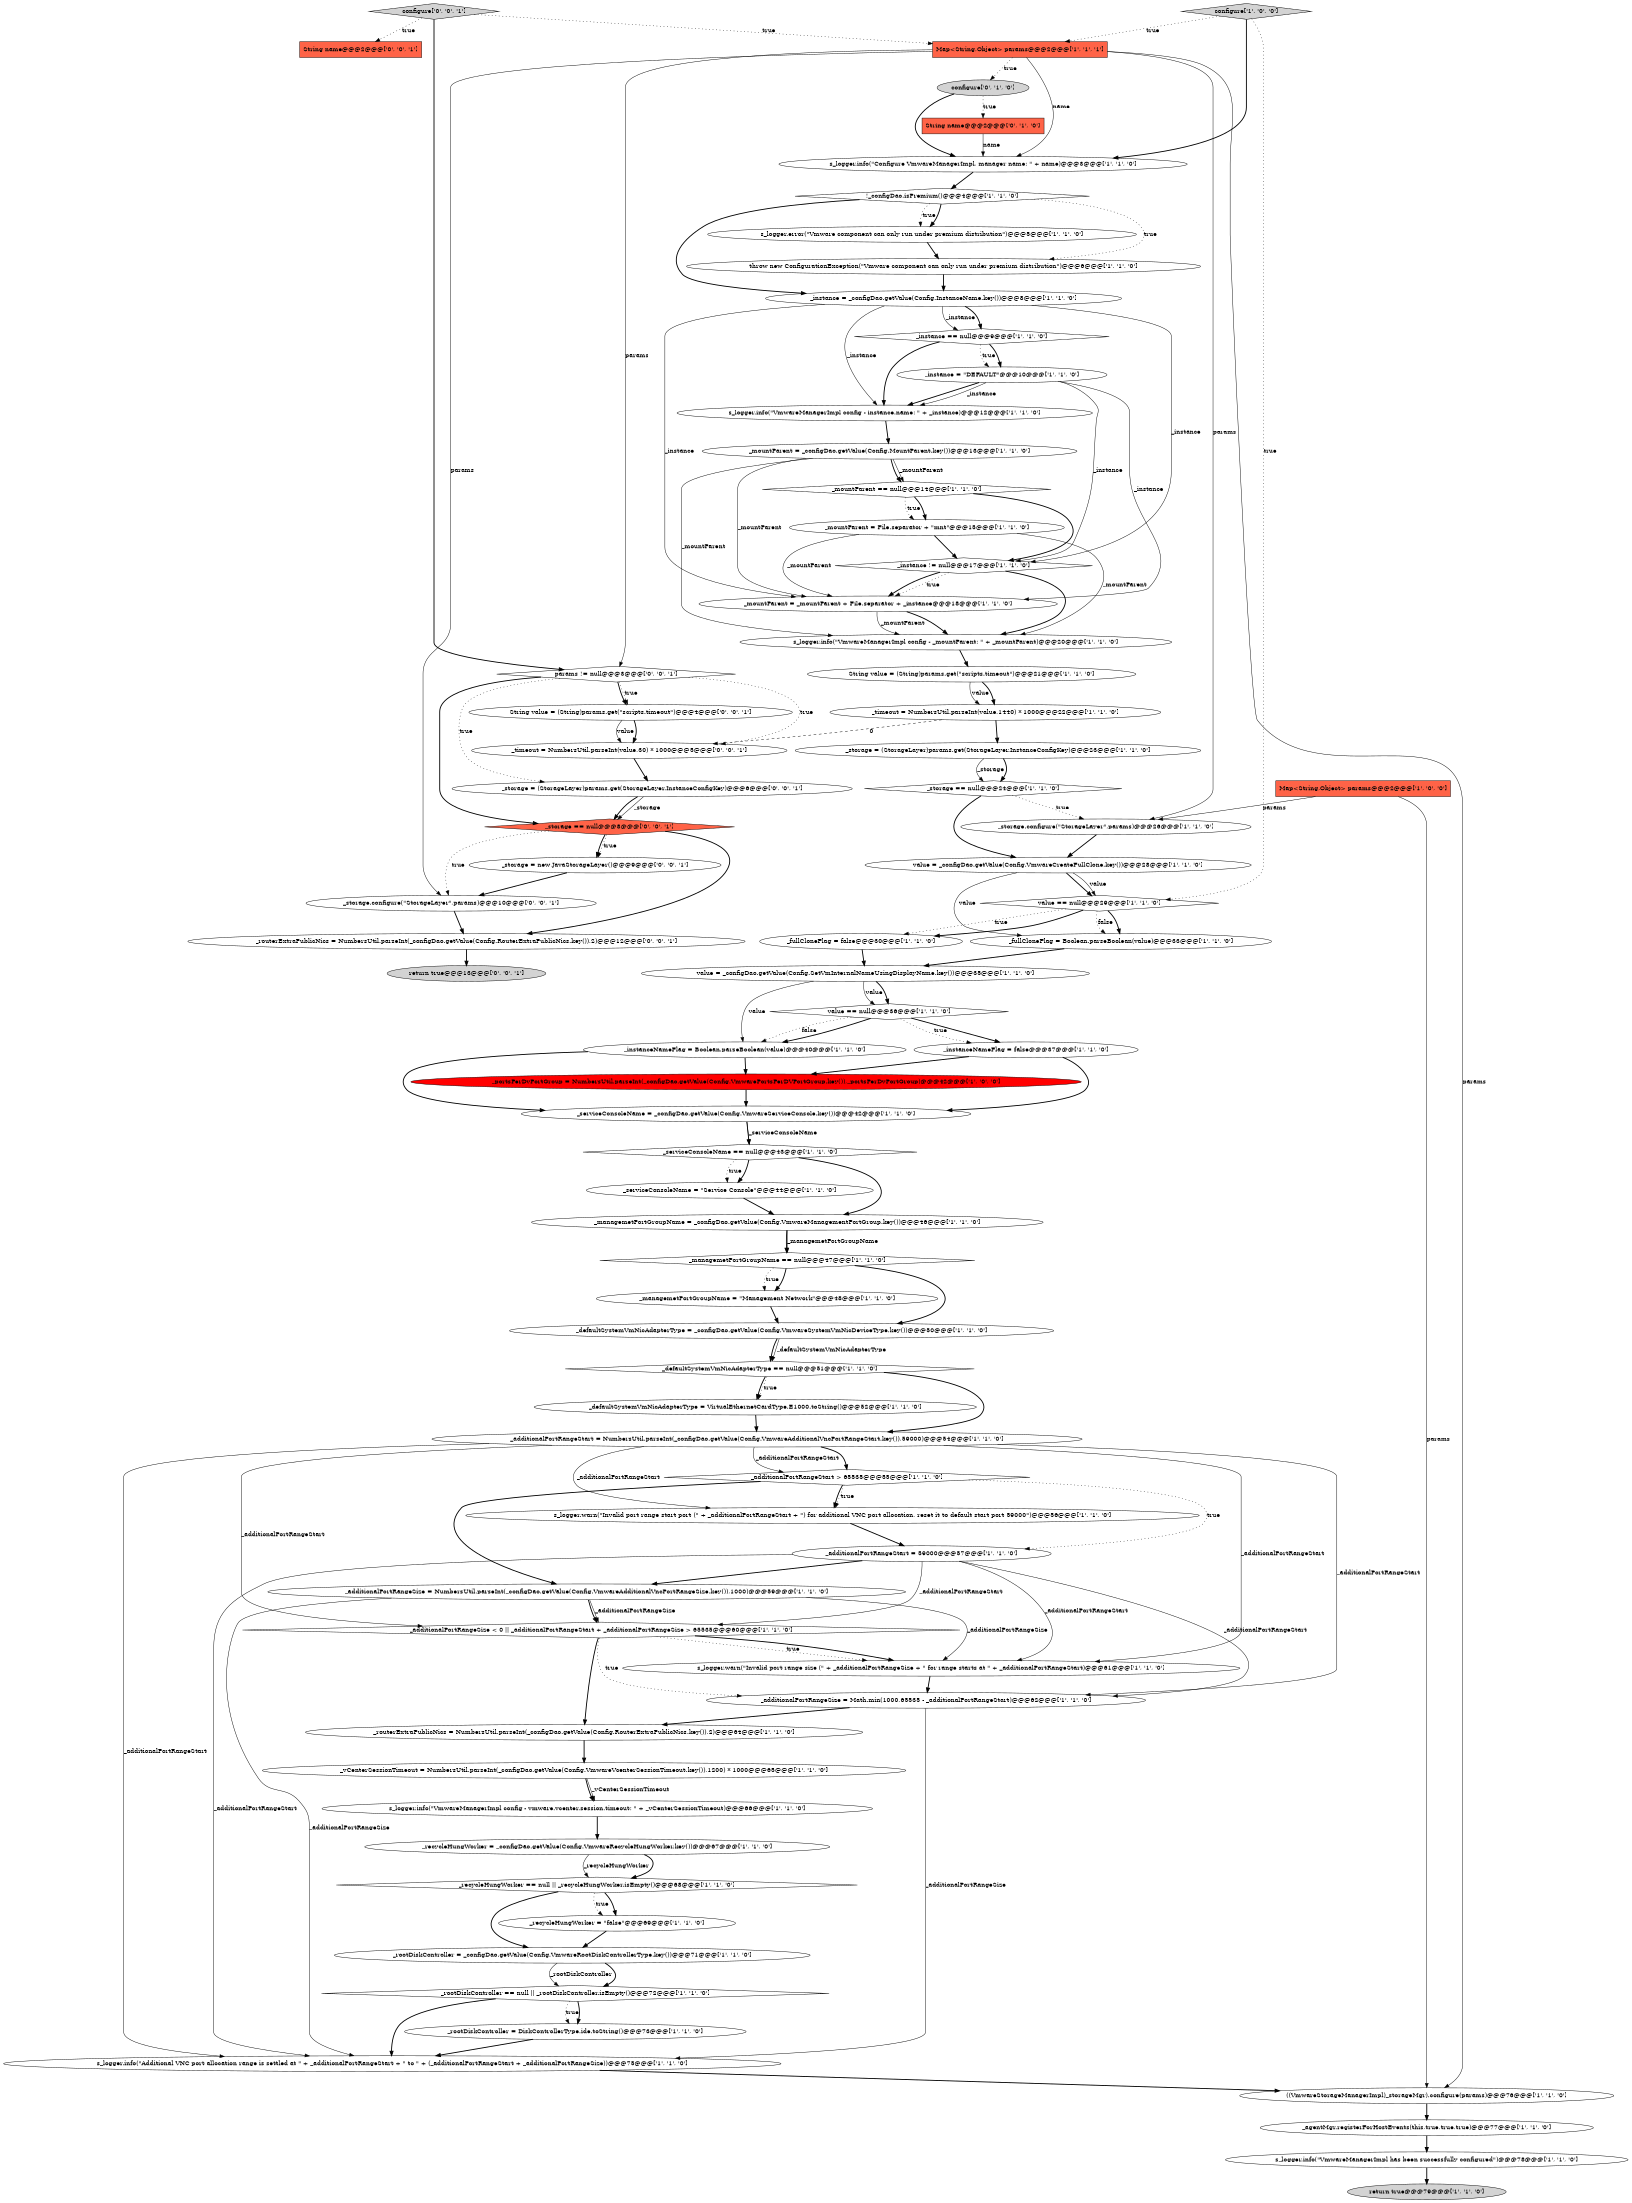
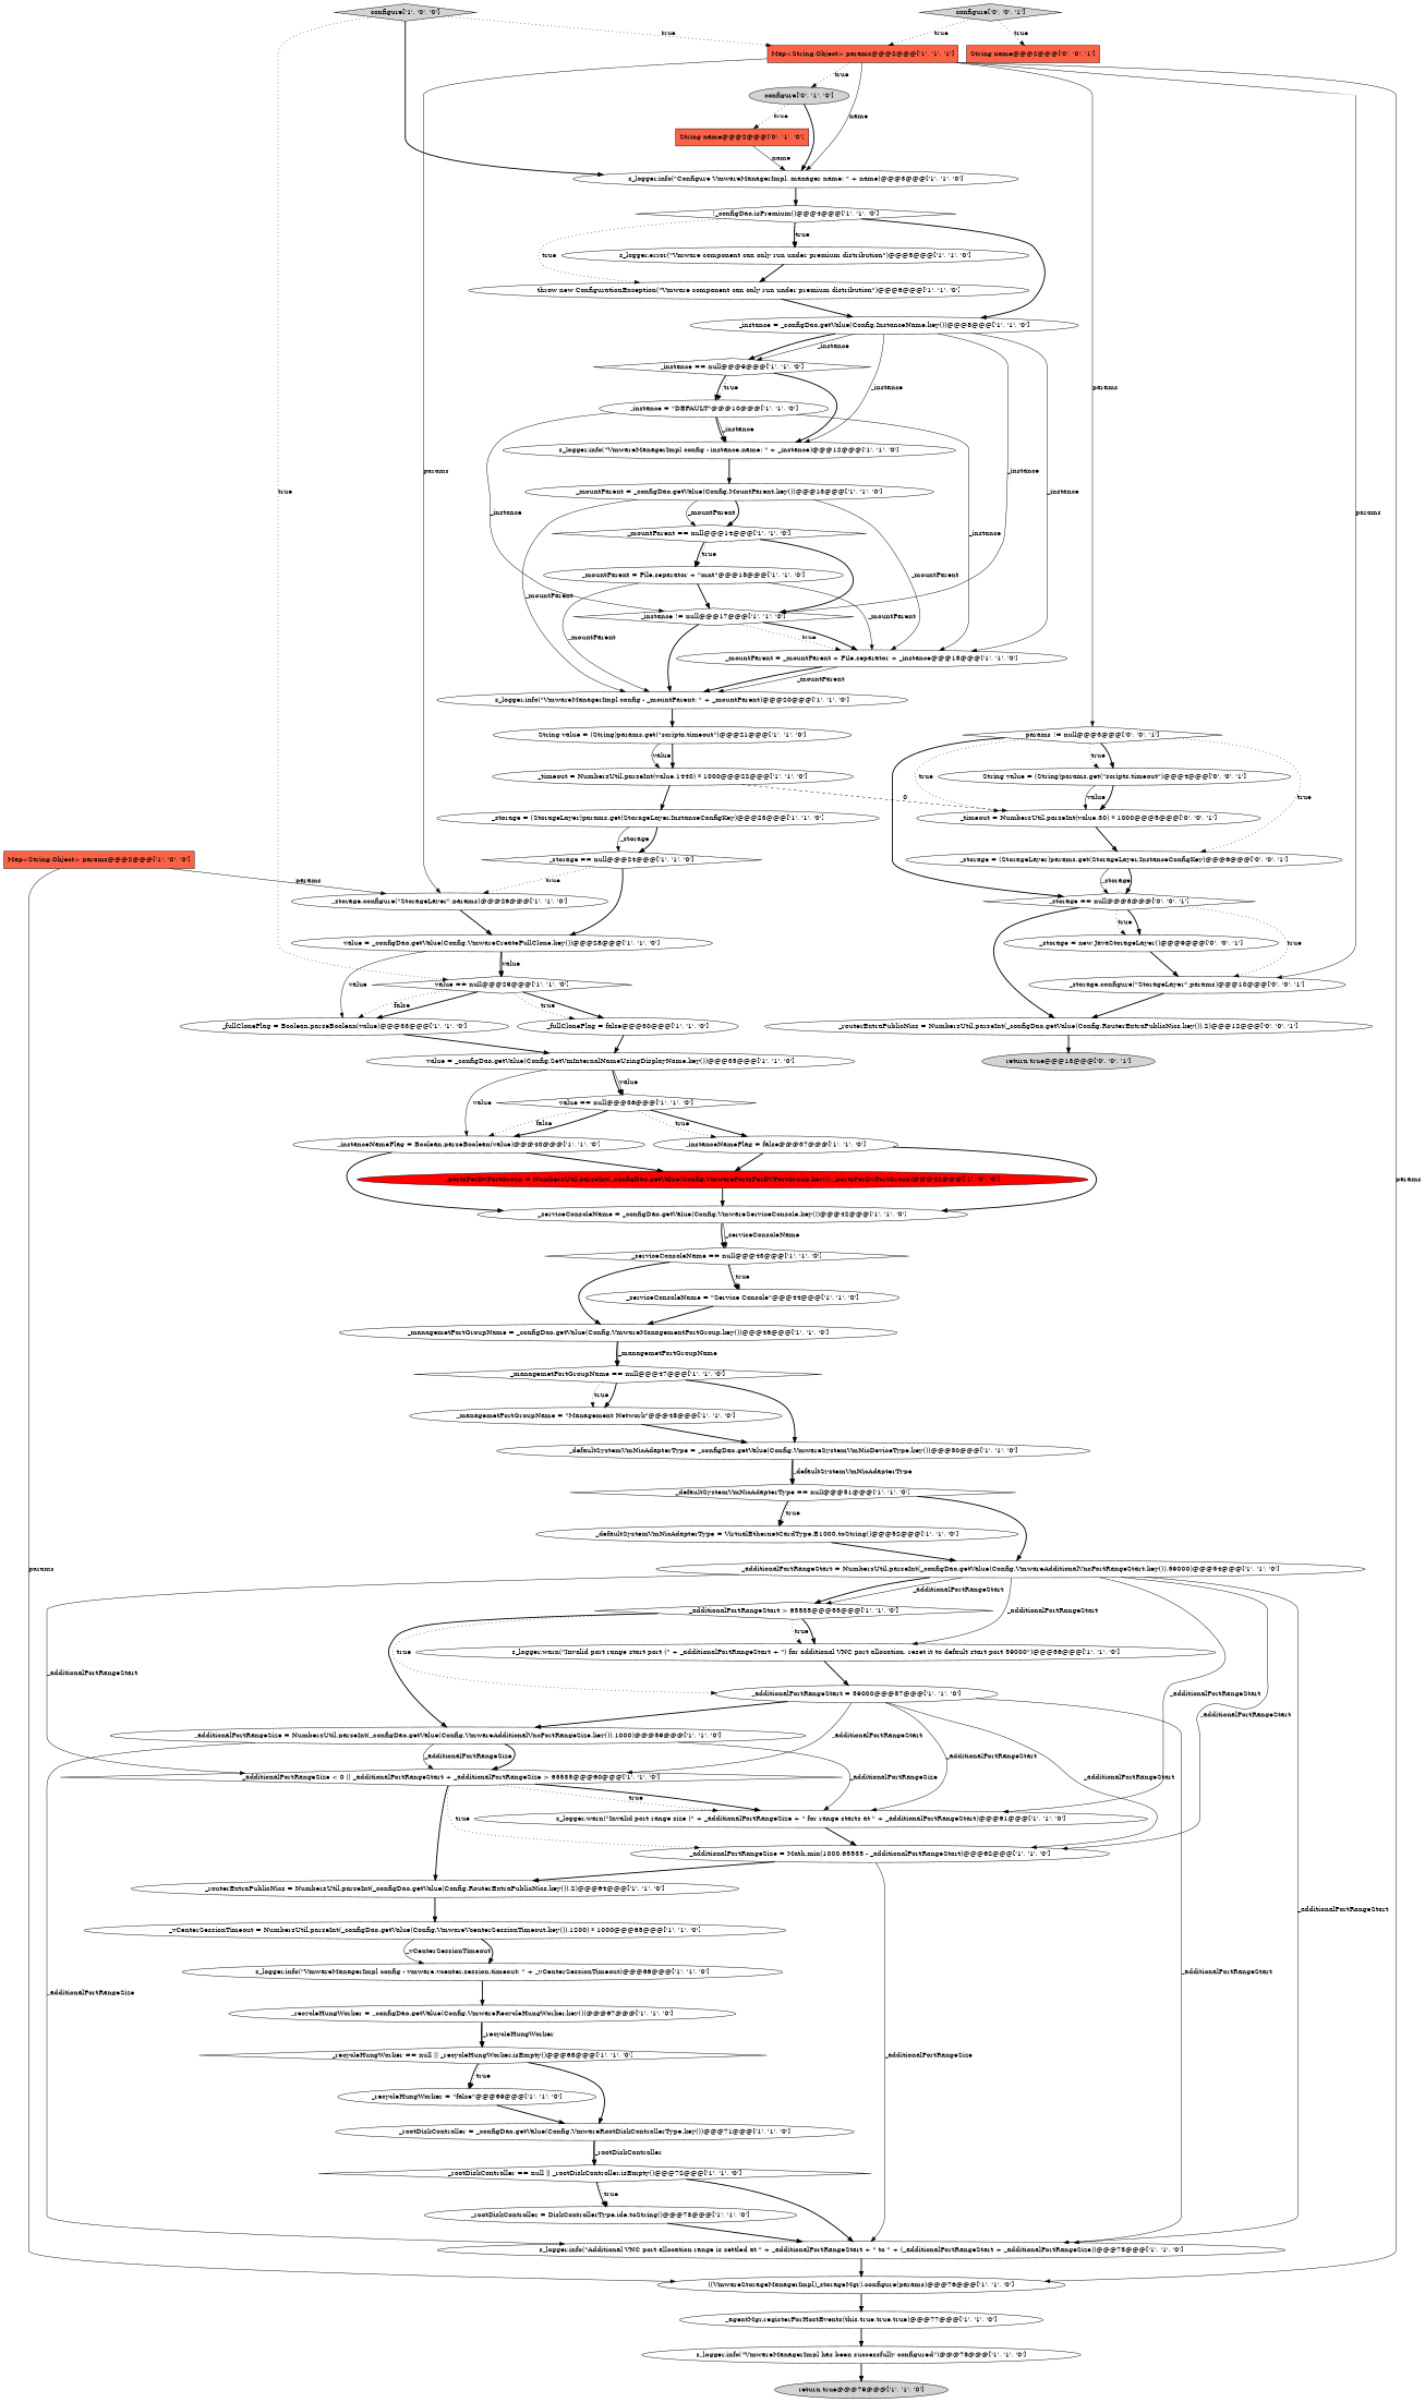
  digraph {
    node [fillcolor=white shape=ellipse style=filled]
    edge [style=bold]
    n1 [label="s_logger.info(\"VmwareManagerImpl config - instance.name: \" + _instance)@@@12@@@['1', '1', '0']"]
    n2 [label="_mountParent = _configDao.getValue(Config.MountParent.key())@@@13@@@['1', '1', '0']"]
    n3 [label="s_logger.info(\"VmwareManagerImpl config - _mountParent: \" + _mountParent)@@@20@@@['1', '1', '0']"]
    n4 [label="_mountParent == null@@@14@@@['1', '1', '0']" shape=diamond]
    n5 [label="_mountParent = _mountParent + File.separator + _instance@@@18@@@['1', '1', '0']"]
    n6 [label="String value = (String)params.get(\"scripts.timeout\")@@@21@@@['1', '1', '0']"]
    n7 [label="_instance != null@@@17@@@['1', '1', '0']" shape=diamond]
    n8 [label="_mountParent = File.separator + \"mnt\"@@@15@@@['1', '1', '0']"]
-   n9 [fillcolor=tomato label="_storage == null@@@8@@@['0', '0', '1']" shape=diamond]
+   n9 [label="_storage == null@@@8@@@['0', '0', '1']" shape=diamond]
    n10 [label="_storage.configure(\"StorageLayer\",params)@@@10@@@['0', '0', '1']"]
    n11 [label="_routerExtraPublicNics = NumbersUtil.parseInt(_configDao.getValue(Config.RouterExtraPublicNics.key()),2)@@@12@@@['0', '0', '1']"]
    n12 [label="_storage = new JavaStorageLayer()@@@9@@@['0', '0', '1']"]
    n13 [fillcolor=lightgray label="return true@@@13@@@['0', '0', '1']"]
    n14 [fillcolor=lightgray label="configure['0', '1', '0']"]
    n15 [fillcolor=tomato label="String name@@@2@@@['0', '1', '0']" shape=box]
    n16 [label="s_logger.info(\"Configure VmwareManagerImpl, manager name: \" + name)@@@3@@@['1', '1', '0']"]
    n17 [label="!_configDao.isPremium()@@@4@@@['1', '1', '0']" shape=diamond]
    n18 [fillcolor=tomato label="Map<String,Object> params@@@2@@@['1', '1', '1']" shape=box]
    n19 [label="_storage.configure(\"StorageLayer\",params)@@@26@@@['1', '1', '0']"]
    n20 [label="((VmwareStorageManagerImpl)_storageMgr).configure(params)@@@76@@@['1', '1', '0']"]
    n21 [label="params != null@@@3@@@['0', '0', '1']" shape=diamond]
    n22 [label="s_logger.info(\"VmwareManagerImpl has been successfully configured\")@@@78@@@['1', '1', '0']"]
    n23 [fillcolor=lightgray label="return true@@@79@@@['1', '1', '0']"]
    n24 [label="_additionalPortRangeSize = NumbersUtil.parseInt(_configDao.getValue(Config.VmwareAdditionalVncPortRangeSize.key()),1000)@@@59@@@['1', '1', '0']"]
    n25 [label="_additionalPortRangeSize < 0 || _additionalPortRangeStart + _additionalPortRangeSize > 65535@@@60@@@['1', '1', '0']" shape=diamond]
    n26 [label="s_logger.warn(\"Invalid port range size (\" + _additionalPortRangeSize + \" for range starts at \" + _additionalPortRangeStart)@@@61@@@['1', '1', '0']"]
    n27 [label="s_logger.info(\"Additional VNC port allocation range is settled at \" + _additionalPortRangeStart + \" to \" + (_additionalPortRangeStart + _additionalPortRangeSize))@@@75@@@['1', '1', '0']"]
    n28 [label="_additionalPortRangeSize = Math.min(1000,65535 - _additionalPortRangeStart)@@@62@@@['1', '1', '0']"]
    n29 [label="_routerExtraPublicNics = NumbersUtil.parseInt(_configDao.getValue(Config.RouterExtraPublicNics.key()),2)@@@64@@@['1', '1', '0']"]
    n30 [label="_recycleHungWorker = \"false\"@@@69@@@['1', '1', '0']"]
    n31 [label="_rootDiskController = _configDao.getValue(Config.VmwareRootDiskControllerType.key())@@@71@@@['1', '1', '0']"]
    n32 [label="_rootDiskController == null || _rootDiskController.isEmpty()@@@72@@@['1', '1', '0']" shape=diamond]
    n33 [label="_fullCloneFlag = false@@@30@@@['1', '1', '0']"]
    n34 [label="value = _configDao.getValue(Config.SetVmInternalNameUsingDisplayName.key())@@@35@@@['1', '1', '0']"]
    n35 [label="value == null@@@36@@@['1', '1', '0']" shape=diamond]
    n36 [label="_instanceNameFlag = Boolean.parseBoolean(value)@@@40@@@['1', '1', '0']"]
    n37 [label="_managemetPortGroupName = _configDao.getValue(Config.VmwareManagementPortGroup.key())@@@46@@@['1', '1', '0']"]
    n38 [label="_managemetPortGroupName == null@@@47@@@['1', '1', '0']" shape=diamond]
    n39 [label="_defaultSystemVmNicAdapterType = _configDao.getValue(Config.VmwareSystemVmNicDeviceType.key())@@@50@@@['1', '1', '0']"]
    n40 [label="_managemetPortGroupName = \"Management Network\"@@@48@@@['1', '1', '0']"]
    n41 [label="_defaultSystemVmNicAdapterType == null@@@51@@@['1', '1', '0']" shape=diamond]
    n42 [label="_storage = (StorageLayer)params.get(StorageLayer.InstanceConfigKey)@@@23@@@['1', '1', '0']"]
    n43 [label="_storage == null@@@24@@@['1', '1', '0']" shape=diamond]
    n44 [label="value = _configDao.getValue(Config.VmwareCreateFullClone.key())@@@28@@@['1', '1', '0']"]
    n45 [label="_rootDiskController = DiskControllerType.ide.toString()@@@73@@@['1', '1', '0']"]
    n46 [label="_instance = _configDao.getValue(Config.InstanceName.key())@@@8@@@['1', '1', '0']"]
    n47 [label="_instance == null@@@9@@@['1', '1', '0']" shape=diamond]
    n48 [label="_instance = \"DEFAULT\"@@@10@@@['1', '1', '0']"]
    n49 [label="s_logger.warn(\"Invalid port range start port (\" + _additionalPortRangeStart + \") for additional VNC port allocation, reset it to default start port 59000\")@@@56@@@['1', '1', '0']"]
    n50 [label="_additionalPortRangeStart = 59000@@@57@@@['1', '1', '0']"]
    n51 [label="_additionalPortRangeStart > 65535@@@55@@@['1', '1', '0']" shape=diamond]
    n52 [fillcolor=tomato label="Map<String,Object> params@@@2@@@['1', '0', '0']" shape=box]
    n53 [label="_agentMgr.registerForHostEvents(this,true,true,true)@@@77@@@['1', '1', '0']"]
    n54 [label="_fullCloneFlag = Boolean.parseBoolean(value)@@@33@@@['1', '1', '0']"]
    n55 [label="value == null@@@29@@@['1', '1', '0']" shape=diamond]
    n56 [label="_serviceConsoleName = \"Service Console\"@@@44@@@['1', '1', '0']"]
    n57 [label="_instanceNameFlag = false@@@37@@@['1', '1', '0']"]
    n58 [label="_serviceConsoleName = _configDao.getValue(Config.VmwareServiceConsole.key())@@@42@@@['1', '1', '0']"]
    n59 [fillcolor=red label="_portsPerDvPortGroup = NumbersUtil.parseInt(_configDao.getValue(Config.VmwarePortsPerDVPortGroup.key()),_portsPerDvPortGroup)@@@42@@@['1', '0', '0']"]
    n60 [label="String value = (String)params.get(\"scripts.timeout\")@@@4@@@['0', '0', '1']"]
    n61 [label="_timeout = NumbersUtil.parseInt(value,30) * 1000@@@5@@@['0', '0', '1']"]
    n62 [label="_storage = (StorageLayer)params.get(StorageLayer.InstanceConfigKey)@@@6@@@['0', '0', '1']"]
    n63 [label="_timeout = NumbersUtil.parseInt(value,1440) * 1000@@@22@@@['1', '1', '0']"]
    n64 [label="_serviceConsoleName == null@@@43@@@['1', '1', '0']" shape=diamond]
    n65 [label="s_logger.error(\"Vmware component can only run under premium distribution\")@@@5@@@['1', '1', '0']"]
    n66 [label="throw new ConfigurationException(\"Vmware component can only run under premium distribution\")@@@6@@@['1', '1', '0']"]
    n67 [label="_vCenterSessionTimeout = NumbersUtil.parseInt(_configDao.getValue(Config.VmwareVcenterSessionTimeout.key()),1200) * 1000@@@65@@@['1', '1', '0']"]
    n68 [label="_additionalPortRangeStart = NumbersUtil.parseInt(_configDao.getValue(Config.VmwareAdditionalVncPortRangeStart.key()),59000)@@@54@@@['1', '1', '0']"]
    n69 [label="_recycleHungWorker = _configDao.getValue(Config.VmwareRecycleHungWorker.key())@@@67@@@['1', '1', '0']"]
    n70 [label="_recycleHungWorker == null || _recycleHungWorker.isEmpty()@@@68@@@['1', '1', '0']" shape=diamond]
    n71 [label="s_logger.info(\"VmwareManagerImpl config - vmware.vcenter.session.timeout: \" + _vCenterSessionTimeout)@@@66@@@['1', '1', '0']"]
    n72 [label="_defaultSystemVmNicAdapterType = VirtualEthernetCardType.E1000.toString()@@@52@@@['1', '1', '0']"]
    n73 [fillcolor=lightgray label="configure['1', '0', '0']" shape=diamond]
    n74 [fillcolor=lightgray label="configure['0', '0', '1']" shape=diamond]
    n75 [fillcolor=tomato label="String name@@@2@@@['0', '0', '1']" shape=box]
    n1 -> n2
    n2 -> n3 [label=_mountParent style=solid]
    n2 -> n4
    n2 -> n4 [label=_mountParent style=solid]
    n2 -> n5 [label=_mountParent style=solid]
    n3 -> n6
    n4 -> n7
    n4 -> n8 [label=true style=dotted]
    n4 -> n8
    n5 -> n3
    n5 -> n3 [label=_mountParent style=solid]
    n6 -> n63 [label=value style=solid]
    n6 -> n63
    n7 -> n3
    n7 -> n5 [label=true style=dotted]
    n7 -> n5
    n8 -> n3 [label=_mountParent style=solid]
    n8 -> n5 [label=_mountParent style=solid]
    n8 -> n7
    n9 -> n10 [label=true style=dotted]
    n9 -> n11
    n9 -> n12
    n9 -> n12 [label=true style=dotted]
    n10 -> n11
    n11 -> n13
    n12 -> n10
    n14 -> n15 [label=true style=dotted]
    n14 -> n16
    n15 -> n16 [label=name style=solid]
    n16 -> n17
    n17 -> n46
    n17 -> n65 [label=true style=dotted]
    n17 -> n65
    n17 -> n66 [label=true style=dotted]
    n18 -> n10 [label=params style=solid]
    n18 -> n14 [label=true style=dotted]
    n18 -> n16 [label=name style=solid]
    n18 -> n19 [label=params style=solid]
    n18 -> n20 [label=params style=solid]
    n18 -> n21 [label=params style=solid]
    n19 -> n44
    n20 -> n53
    n21 -> n9
    n21 -> n60
    n21 -> n60 [label=true style=dotted]
    n21 -> n61 [label=true style=dotted]
    n21 -> n62 [label=true style=dotted]
    n22 -> n23
    n24 -> n25 [label=_additionalPortRangeSize style=solid]
    n24 -> n25
    n24 -> n26 [label=_additionalPortRangeSize style=solid]
    n24 -> n27 [label=_additionalPortRangeSize style=solid]
    n25 -> n26 [label=true style=dotted]
    n25 -> n26
    n25 -> n28 [label=true style=dotted]
    n25 -> n29
    n26 -> n28
    n27 -> n20
    n28 -> n27 [label=_additionalPortRangeSize style=solid]
    n28 -> n29
    n29 -> n67
    n30 -> n31
    n31 -> n32
    n31 -> n32 [label=_rootDiskController style=solid]
    n32 -> n27
    n32 -> n45 [label=true style=dotted]
    n32 -> n45
    n33 -> n34
    n34 -> n35 [label=value style=solid]
    n34 -> n35
    n34 -> n36 [label=value style=solid]
    n35 -> n36
    n35 -> n36 [label=false style=dotted]
    n35 -> n57
    n35 -> n57 [label=true style=dotted]
    n36 -> n58
    n36 -> n59
    n37 -> n38 [label=_managemetPortGroupName style=solid]
    n37 -> n38
    n38 -> n39
    n38 -> n40
    n38 -> n40 [label=true style=dotted]
    n39 -> n41 [label=_defaultSystemVmNicAdapterType style=solid]
    n39 -> n41
    n40 -> n39
    n41 -> n68
    n41 -> n72 [label=true style=dotted]
    n41 -> n72
    n42 -> n43
    n42 -> n43 [label=_storage style=solid]
    n43 -> n19 [label=true style=dotted]
    n43 -> n44
    n44 -> n54 [label=value style=solid]
    n44 -> n55
    n44 -> n55 [label=value style=solid]
    n45 -> n27
    n46 -> n1 [label=_instance style=solid]
    n46 -> n5 [label=_instance style=solid]
    n46 -> n7 [label=_instance style=solid]
    n46 -> n47 [label=_instance style=solid]
    n46 -> n47
    n47 -> n1
    n47 -> n48 [label=true style=dotted]
    n47 -> n48
    n48 -> n1
    n48 -> n1 [label=_instance style=solid]
    n48 -> n5 [label=_instance style=solid]
    n48 -> n7 [label=_instance style=solid]
    n49 -> n50
    n50 -> n24
    n50 -> n25 [label=_additionalPortRangeStart style=solid]
    n50 -> n26 [label=_additionalPortRangeStart style=solid]
    n50 -> n27 [label=_additionalPortRangeStart style=solid]
    n50 -> n28 [label=_additionalPortRangeStart style=solid]
    n51 -> n24
    n51 -> n49 [label=true style=dotted]
    n51 -> n49
    n51 -> n50 [label=true style=dotted]
    n52 -> n19 [label=params style=solid]
    n52 -> n20 [label=params style=solid]
    n53 -> n22
    n54 -> n34
    n55 -> n33
    n55 -> n33 [label=true style=dotted]
    n55 -> n54
    n55 -> n54 [label=false style=dotted]
    n56 -> n37
    n57 -> n58
    n57 -> n59
    n58 -> n64 [label=_serviceConsoleName style=solid]
    n58 -> n64
    n59 -> n58
    n60 -> n61
    n60 -> n61 [label=value style=solid]
    n61 -> n62
    n62 -> n9 [label=_storage style=solid]
    n62 -> n9
    n63 -> n42
    n63 -> n61 [label=0 style=dashed]
    n64 -> n37
    n64 -> n56
    n64 -> n56 [label=true style=dotted]
    n65 -> n66
    n66 -> n46
    n67 -> n71 [label=_vCenterSessionTimeout style=solid]
    n67 -> n71
    n68 -> n25 [label=_additionalPortRangeStart style=solid]
    n68 -> n26 [label=_additionalPortRangeStart style=solid]
    n68 -> n27 [label=_additionalPortRangeStart style=solid]
    n68 -> n28 [label=_additionalPortRangeStart style=solid]
    n68 -> n49 [label=_additionalPortRangeStart style=solid]
    n68 -> n51
    n68 -> n51 [label=_additionalPortRangeStart style=solid]
    n69 -> n70
    n69 -> n70 [label=_recycleHungWorker style=solid]
    n70 -> n30
    n70 -> n30 [label=true style=dotted]
    n70 -> n31
    n71 -> n69
    n72 -> n68
    n73 -> n16
    n73 -> n18 [label=true style=dotted]
    n73 -> n55 [label=true style=dotted]
    n74 -> n18 [label=true style=dotted]
-   n74 -> n21
    n74 -> n75 [label=true style=dotted]
  }
